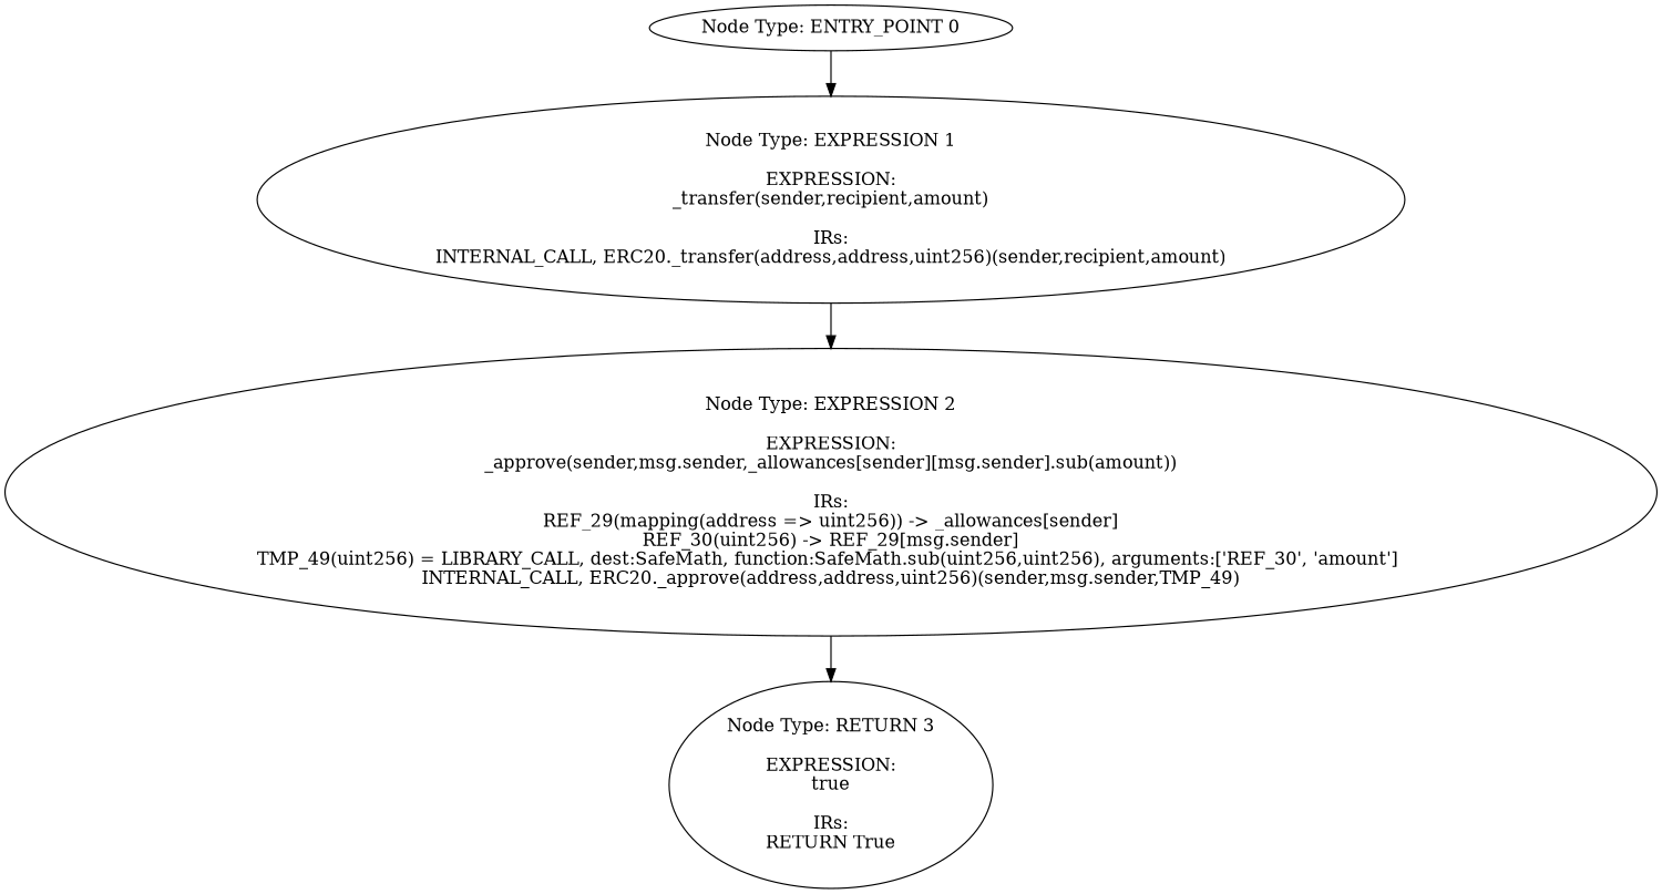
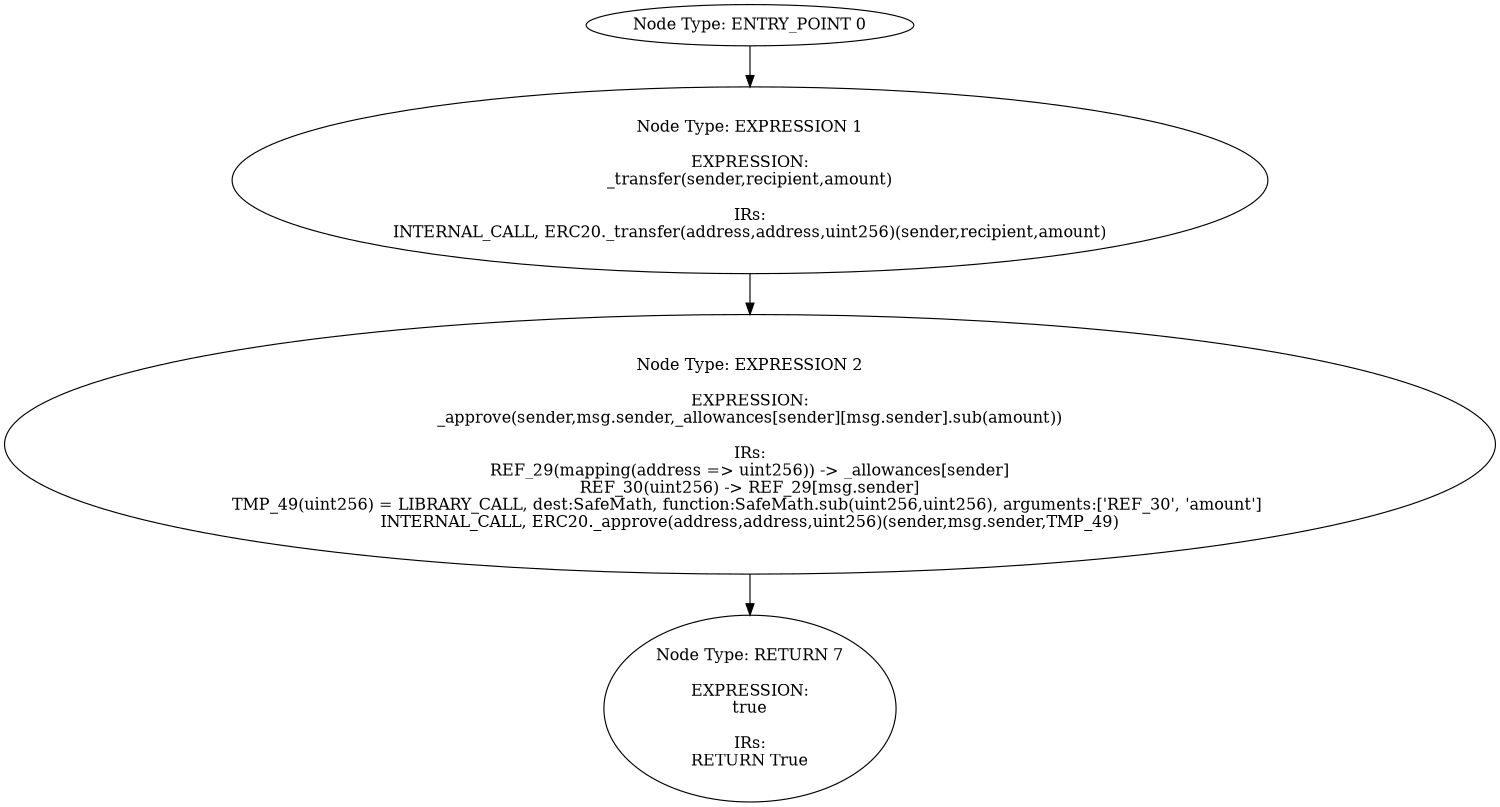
  digraph {
    n1 [label="Node Type: ENTRY_POINT 0\n"]
    n2 [label="Node Type: EXPRESSION 1\n\nEXPRESSION:\n_transfer(sender,recipient,amount)\n\nIRs:\nINTERNAL_CALL, ERC20._transfer(address,address,uint256)(sender,recipient,amount)"]
    n3 [label="Node Type: EXPRESSION 2\n\nEXPRESSION:\n_approve(sender,msg.sender,_allowances[sender][msg.sender].sub(amount))\n\nIRs:\nREF_29(mapping(address => uint256)) -> _allowances[sender]\nREF_30(uint256) -> REF_29[msg.sender]\nTMP_49(uint256) = LIBRARY_CALL, dest:SafeMath, function:SafeMath.sub(uint256,uint256), arguments:['REF_30', 'amount'] \nINTERNAL_CALL, ERC20._approve(address,address,uint256)(sender,msg.sender,TMP_49)"]
-   n4 [label="Node Type: RETURN 3\n\nEXPRESSION:\ntrue\n\nIRs:\nRETURN True"]
+   n4 [label="Node Type: RETURN 7\n\nEXPRESSION:\ntrue\n\nIRs:\nRETURN True"]
    n1 -> n2
    n2 -> n3
    n3 -> n4
  }
